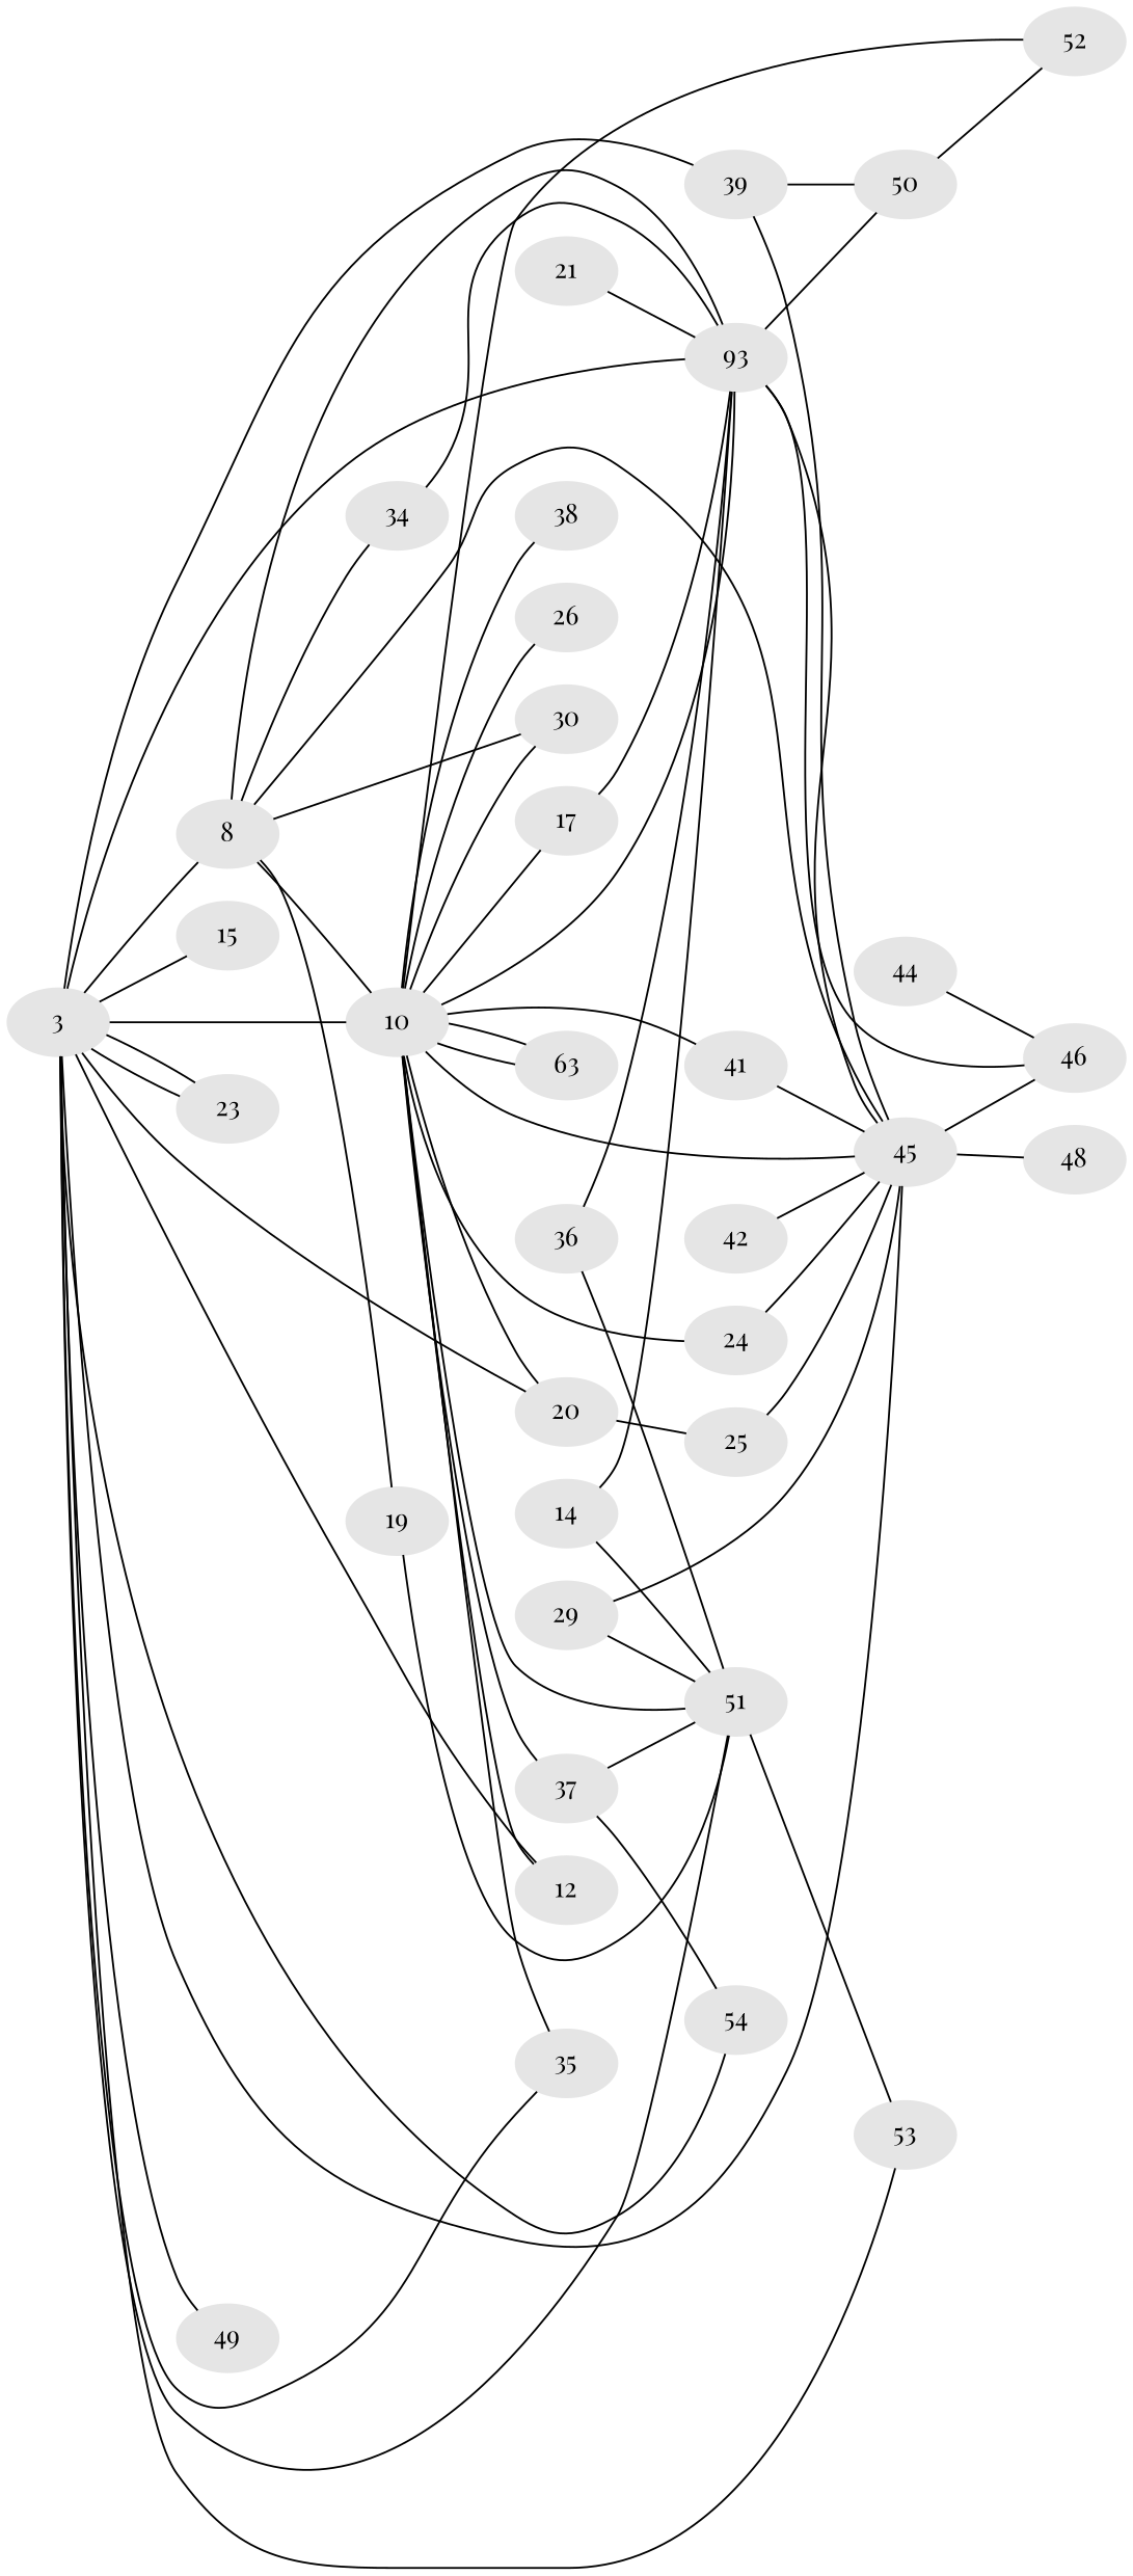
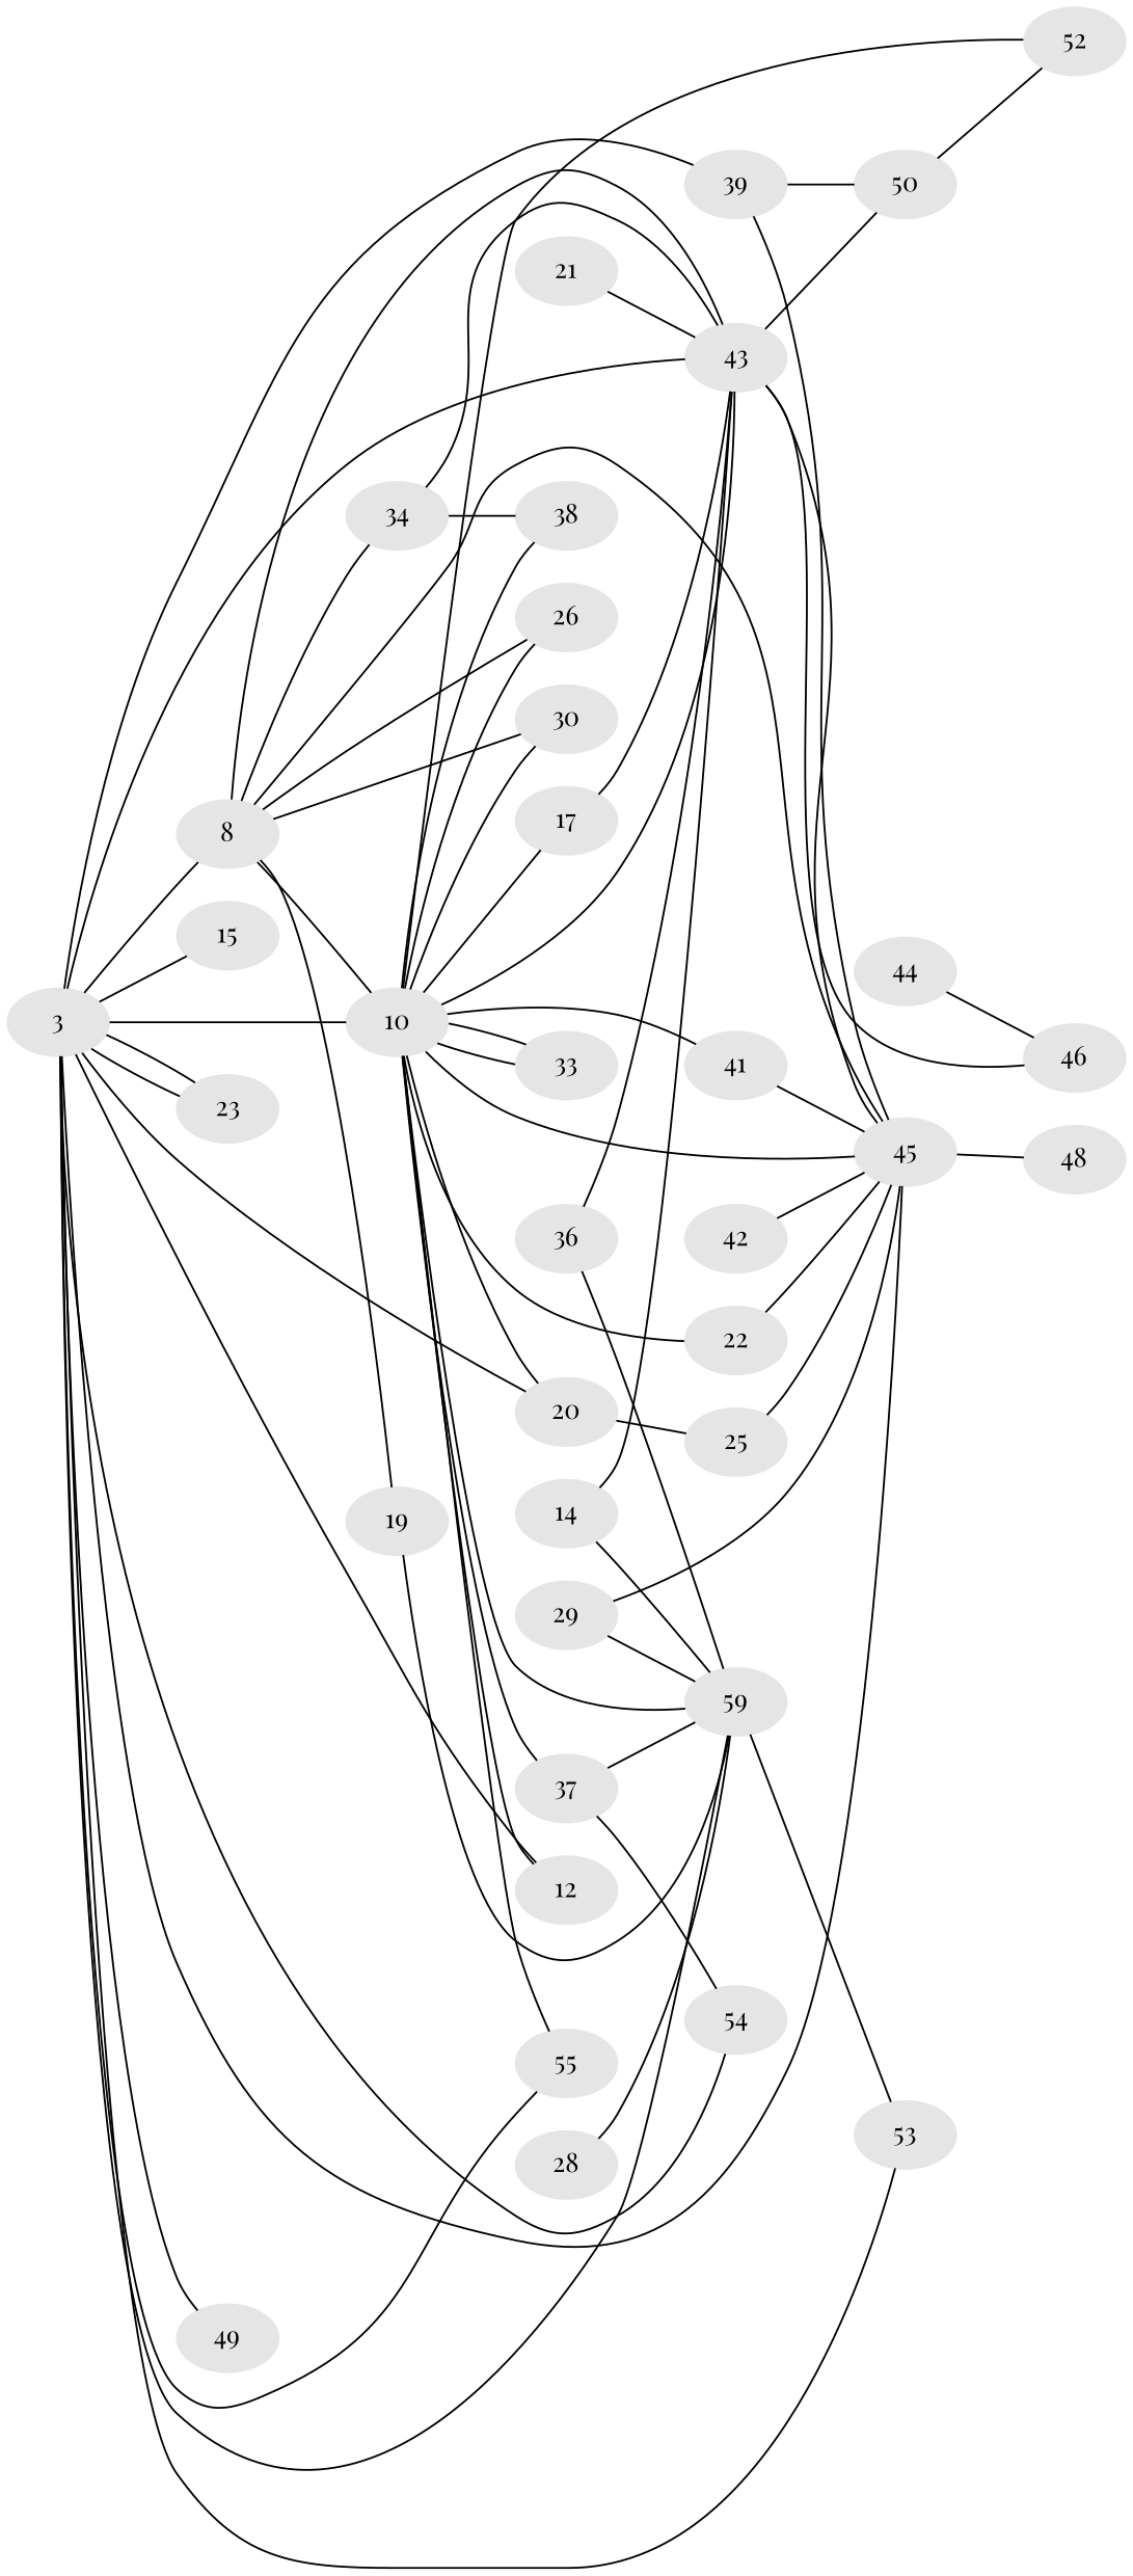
  graph {
    fontname="Playfair Display"
    rankdir=LR
    node [color=gray90 fontname="Playfair Display" style=filled]
    edge [fontname="Playfair Display"]
    n1 [label=3 super="+1"]
    8 [super="+3"]
    10 [super="+6+9"]
    12
    15
    20
    23
-   35
+   35 [label=55]
    39
-   43 [super="+40+7" label=93]
+   43 [super="+40+7"]
    45 [super="+18+5"]
    49
-   51 [super="+47"]
+   51 [super="+47" label=59]
    53
    54
    19
    26
    30
    34 [super="+13"]
    17
-   22 [label=24]
-   33 [label=63]
+   22
+   33
    37 [super="+16+31"]
    38
    41 [super="+32"]
    52
    25
    50
    46 [super="+27"]
    48
    14
    44
    21
+   28
    29
    36
    42
    n1 -- 8 [weight=4]
    n1 -- 10 [weight=6]
    n1 -- 12
    n1 -- 15 [weight=2]
    n1 -- 20
    n1 -- 23
    n1 -- 23
    n1 -- 35
    n1 -- 39
    n1 -- 43 [weight=5]
    n1 -- 45 [weight=3]
    n1 -- 49 [weight=2]
    n1 -- 51
    n1 -- 53
    n1 -- 54
    8 -- 10 [weight=6]
    8 -- 43 [weight=5]
    8 -- 45 [weight=2]
    8 -- 19
+   8 -- 26
    8 -- 30
    8 -- 34
    10 -- 12
    10 -- 20
    10 -- 35
    10 -- 43 [weight=6]
    10 -- 45 [weight=3]
    10 -- 51 [weight=4]
    10 -- 26
    10 -- 30
    10 -- 17
    10 -- 22
    10 -- 33
    10 -- 33
    10 -- 37 [weight=3]
    10 -- 38
    10 -- 41
    10 -- 52
    20 -- 25
    39 -- 45
    39 -- 50
    43 -- 45 [weight=3]
    43 -- 50
    43 -- 46
-   45 -- 46 [weight=2]
    45 -- 48
    51 -- 53
    19 -- 51
    34 -- 43 [weight=2]
+   34 -- 38
    17 -- 43
    22 -- 45
    37 -- 51
    37 -- 54
    41 -- 45 [weight=2]
    25 -- 45
    50 -- 52
    14 -- 43
    14 -- 51
    44 -- 46
    21 -- 43 [weight=2]
+   28 -- 51
    29 -- 45
    29 -- 51
    36 -- 43
    36 -- 51
    42 -- 45
  }
